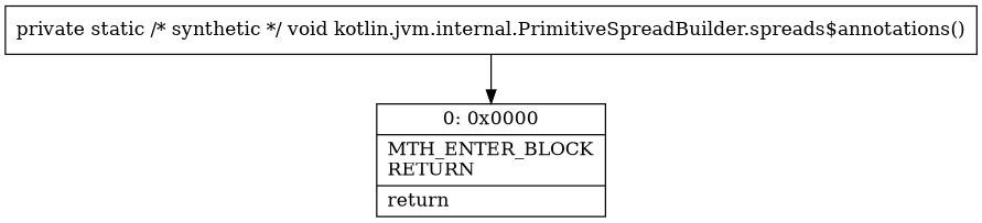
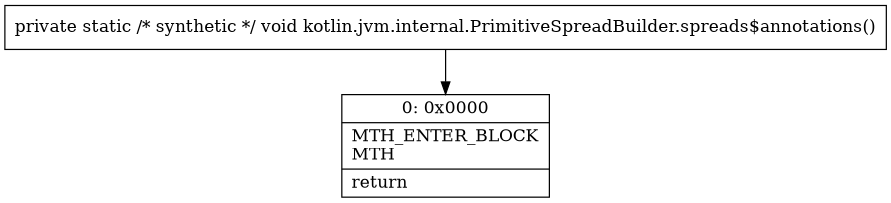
  digraph {
    node [shape=record]
-   n1 [label="{0\:\ 0x0000|MTH_ENTER_BLOCK\lRETURN\l|return\l}"]
+   n1 [label="{0\:\ 0x0000|MTH_ENTER_BLOCK\lMTH\l|return\l}"]
    n2 [label="{private static \/* synthetic *\/ void kotlin.jvm.internal.PrimitiveSpreadBuilder.spreads$annotations() }"]
    n2 -> n1
  }
